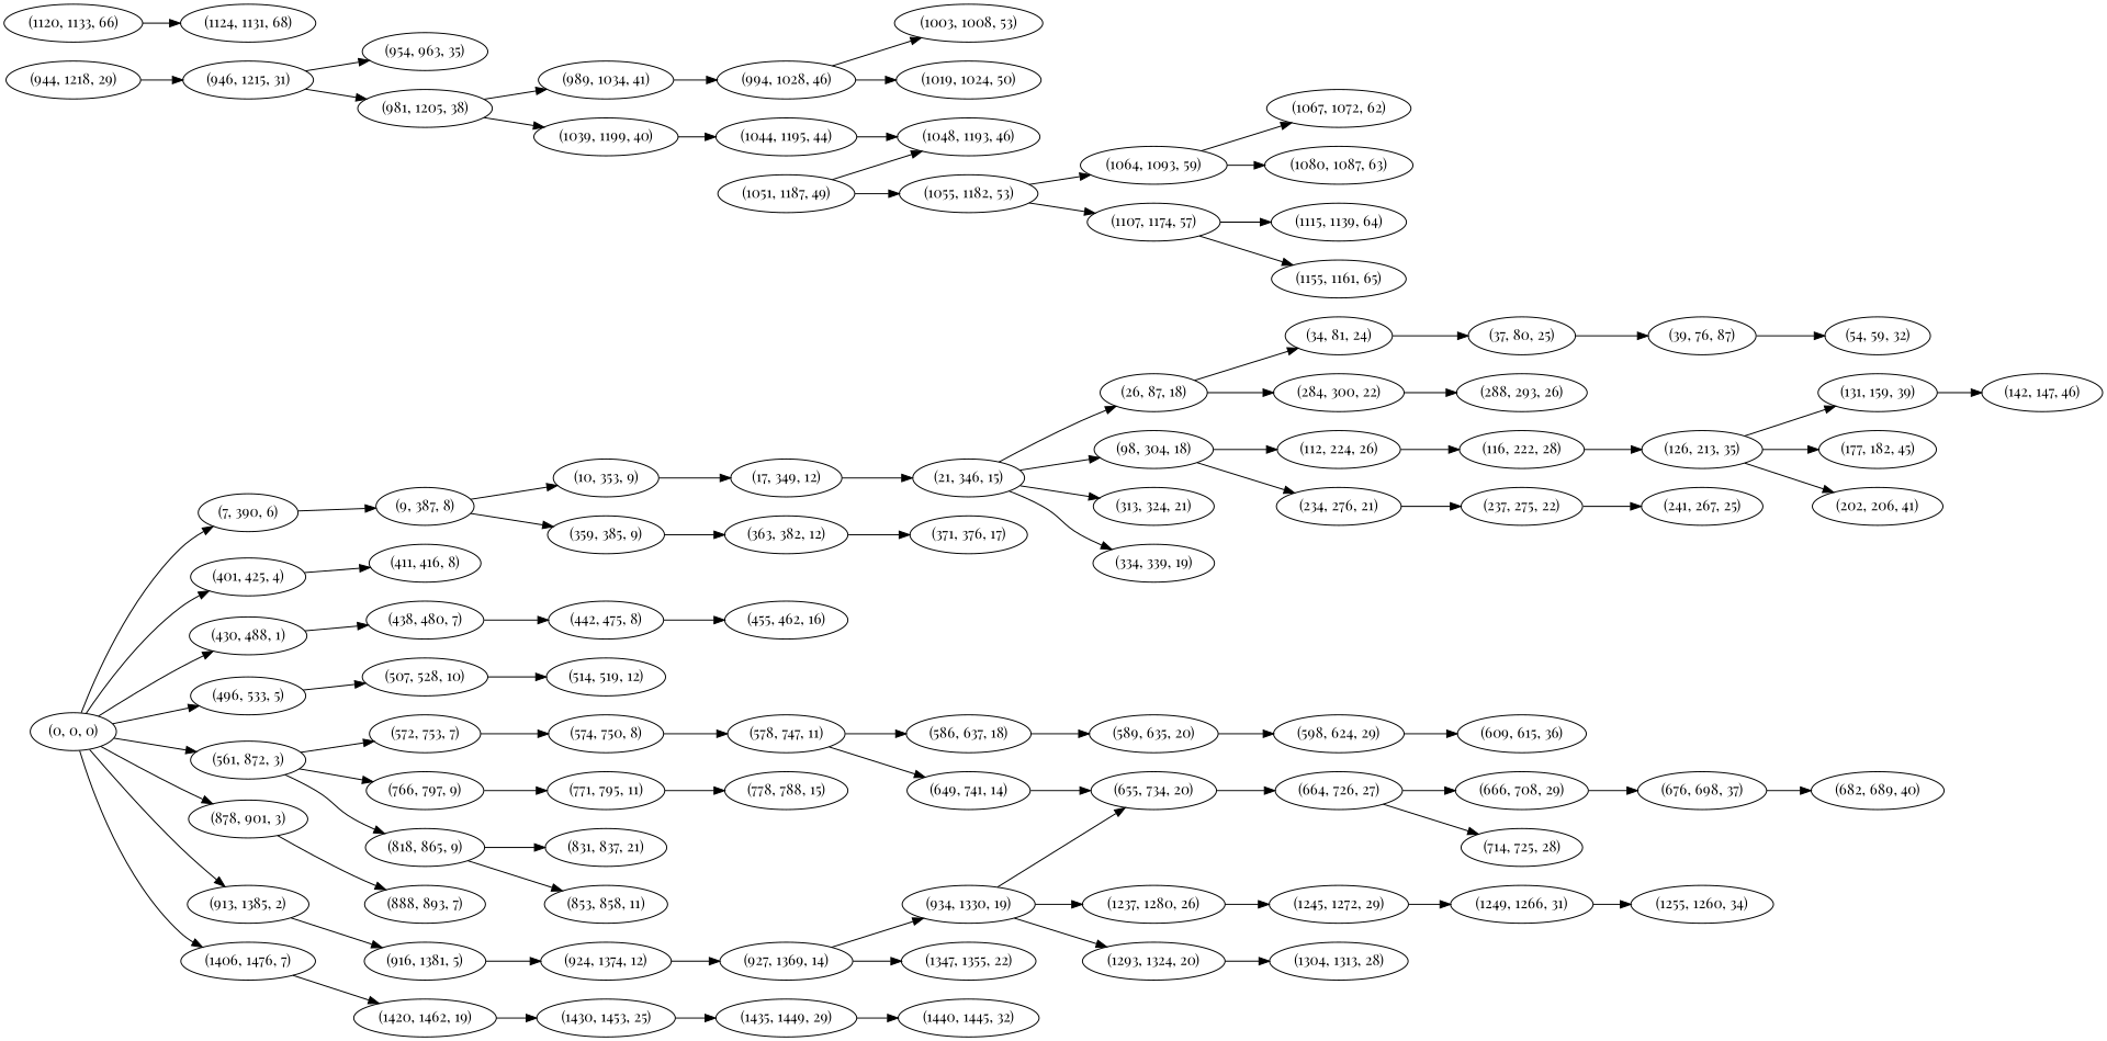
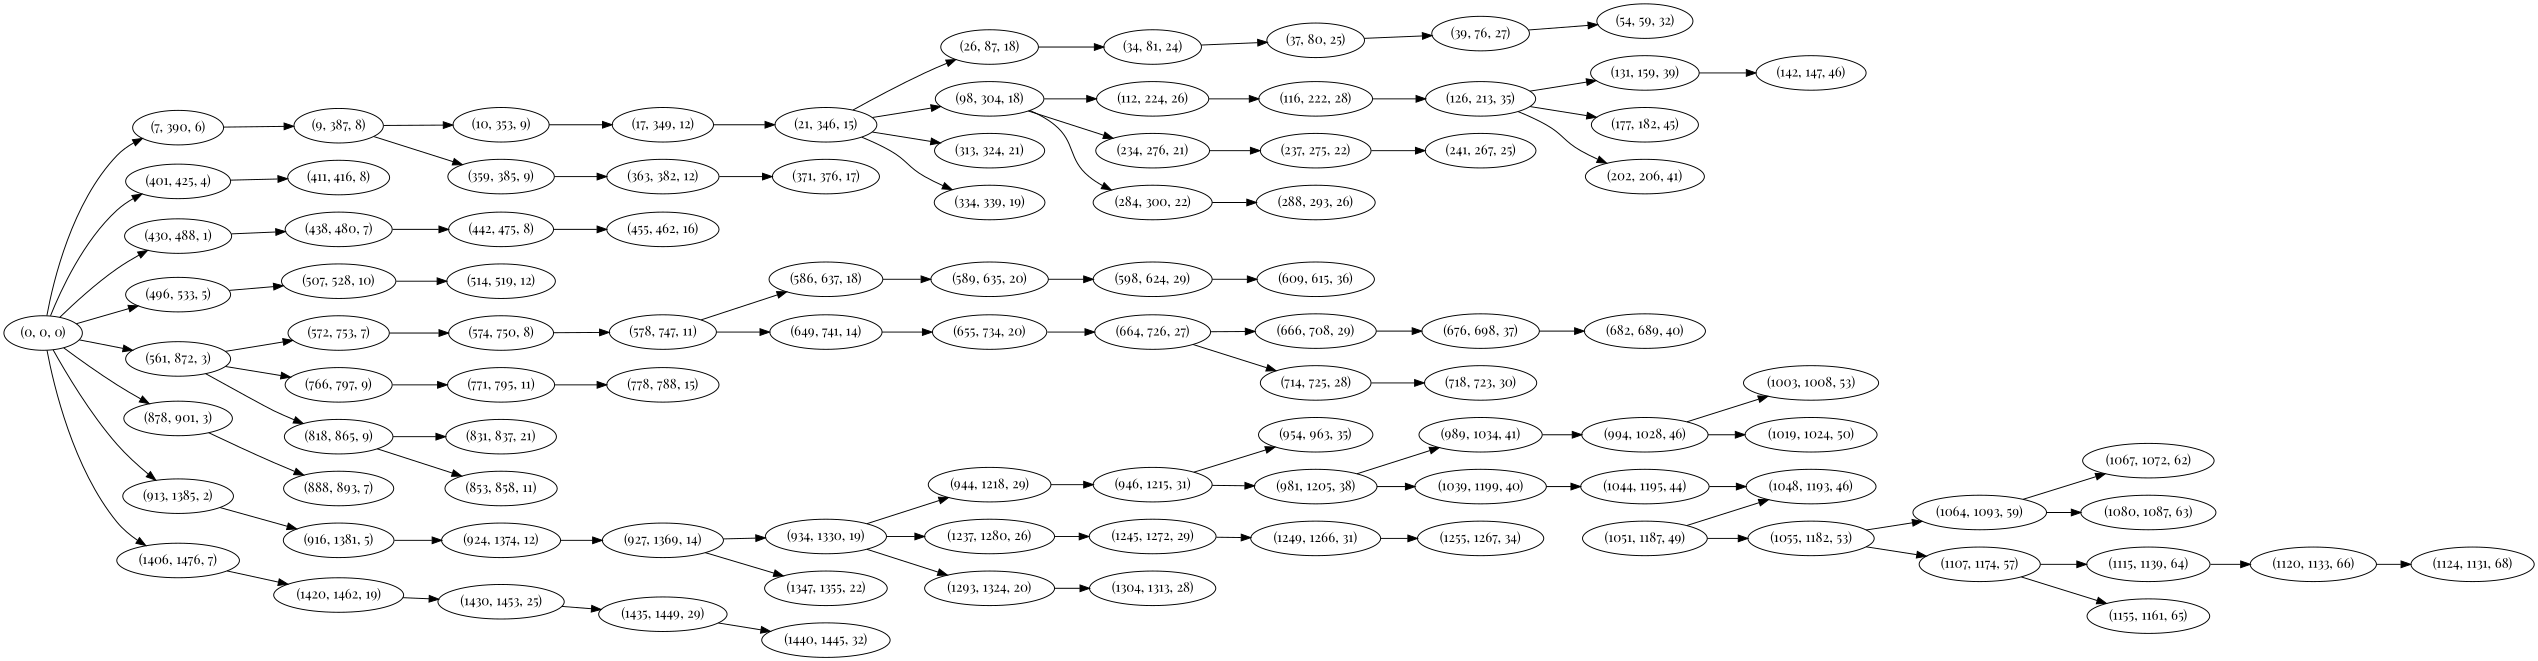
  digraph {
    fontname="Playfair Display"
    rankdir=LR
    node [fontname="Playfair Display"]
    edge [fontname="Playfair Display"]
    "(0, 0, 0)"
    "(7, 390, 6)"
    "(401, 425, 4)"
    "(430, 488, 1)"
    "(496, 533, 5)"
    "(561, 872, 3)"
    "(878, 901, 3)"
    "(913, 1385, 2)"
    "(1406, 1476, 7)"
    "(9, 387, 8)"
    "(411, 416, 8)"
    "(438, 480, 7)"
    "(507, 528, 10)"
    "(572, 753, 7)"
    "(766, 797, 9)"
    "(818, 865, 9)"
    "(888, 893, 7)"
    "(916, 1381, 5)"
    "(1420, 1462, 19)"
    "(10, 353, 9)"
    "(359, 385, 9)"
    "(17, 349, 12)"
    "(363, 382, 12)"
    "(21, 346, 15)"
    "(26, 87, 18)"
    "(98, 304, 18)"
    "(313, 324, 21)"
    "(334, 339, 19)"
    "(34, 81, 24)"
    "(112, 224, 26)"
    "(234, 276, 21)"
    "(284, 300, 22)"
    "(37, 80, 25)"
-   "(39, 76, 27)" [label="(39, 76, 87)"]
+   "(39, 76, 27)"
    "(54, 59, 32)"
    "(116, 222, 28)"
    "(237, 275, 22)"
    "(288, 293, 26)"
    "(126, 213, 35)"
    "(131, 159, 39)"
    "(177, 182, 45)"
    "(202, 206, 41)"
    "(142, 147, 46)"
    "(241, 267, 25)"
    "(371, 376, 17)"
    "(442, 475, 8)"
    "(455, 462, 16)"
    "(514, 519, 12)"
    "(574, 750, 8)"
    "(771, 795, 11)"
    "(831, 837, 21)"
    "(853, 858, 11)"
    "(578, 747, 11)"
    "(586, 637, 18)"
    "(649, 741, 14)"
    "(589, 635, 20)"
    "(655, 734, 20)"
    "(598, 624, 29)"
    "(609, 615, 36)"
    "(664, 726, 27)"
    "(666, 708, 29)"
    "(714, 725, 28)"
    "(676, 698, 37)"
+   "(718, 723, 30)"
    "(682, 689, 40)"
    "(778, 788, 15)"
    "(924, 1374, 12)"
    "(927, 1369, 14)"
    "(934, 1330, 19)"
    "(1347, 1355, 22)"
    "(944, 1218, 29)"
    "(1237, 1280, 26)"
    "(1293, 1324, 20)"
    "(946, 1215, 31)"
    "(1245, 1272, 29)"
    "(1304, 1313, 28)"
    "(954, 963, 35)"
    "(981, 1205, 38)"
    "(989, 1034, 41)"
    "(1039, 1199, 40)"
    "(994, 1028, 46)"
    "(1044, 1195, 44)"
    "(1003, 1008, 53)"
    "(1019, 1024, 50)"
    "(1048, 1193, 46)"
    "(1051, 1187, 49)"
    "(1055, 1182, 53)"
    "(1064, 1093, 59)"
    "(1107, 1174, 57)"
    "(1067, 1072, 62)"
    "(1080, 1087, 63)"
    "(1115, 1139, 64)"
    "(1155, 1161, 65)"
    "(1120, 1133, 66)"
    "(1124, 1131, 68)"
    "(1249, 1266, 31)"
-   "(1255, 1260, 34)"
+   "(1255, 1260, 34)" [label="(1255, 1267, 34)"]
    "(1430, 1453, 25)"
    "(1435, 1449, 29)"
    "(1440, 1445, 32)"
    "(0, 0, 0)" -> "(7, 390, 6)"
    "(0, 0, 0)" -> "(401, 425, 4)"
    "(0, 0, 0)" -> "(430, 488, 1)"
    "(0, 0, 0)" -> "(496, 533, 5)"
    "(0, 0, 0)" -> "(561, 872, 3)"
    "(0, 0, 0)" -> "(878, 901, 3)"
    "(0, 0, 0)" -> "(913, 1385, 2)"
    "(0, 0, 0)" -> "(1406, 1476, 7)"
    "(7, 390, 6)" -> "(9, 387, 8)"
    "(401, 425, 4)" -> "(411, 416, 8)"
    "(430, 488, 1)" -> "(438, 480, 7)"
    "(496, 533, 5)" -> "(507, 528, 10)"
    "(561, 872, 3)" -> "(572, 753, 7)"
    "(561, 872, 3)" -> "(766, 797, 9)"
    "(561, 872, 3)" -> "(818, 865, 9)"
    "(878, 901, 3)" -> "(888, 893, 7)"
    "(913, 1385, 2)" -> "(916, 1381, 5)"
    "(1406, 1476, 7)" -> "(1420, 1462, 19)"
    "(9, 387, 8)" -> "(10, 353, 9)"
    "(9, 387, 8)" -> "(359, 385, 9)"
    "(438, 480, 7)" -> "(442, 475, 8)"
    "(507, 528, 10)" -> "(514, 519, 12)"
    "(572, 753, 7)" -> "(574, 750, 8)"
    "(766, 797, 9)" -> "(771, 795, 11)"
    "(818, 865, 9)" -> "(831, 837, 21)"
    "(818, 865, 9)" -> "(853, 858, 11)"
    "(916, 1381, 5)" -> "(924, 1374, 12)"
    "(1420, 1462, 19)" -> "(1430, 1453, 25)"
    "(10, 353, 9)" -> "(17, 349, 12)"
    "(359, 385, 9)" -> "(363, 382, 12)"
    "(17, 349, 12)" -> "(21, 346, 15)"
    "(363, 382, 12)" -> "(371, 376, 17)"
    "(21, 346, 15)" -> "(26, 87, 18)"
    "(21, 346, 15)" -> "(98, 304, 18)"
    "(21, 346, 15)" -> "(313, 324, 21)"
    "(21, 346, 15)" -> "(334, 339, 19)"
    "(26, 87, 18)" -> "(34, 81, 24)"
    "(98, 304, 18)" -> "(112, 224, 26)"
    "(98, 304, 18)" -> "(234, 276, 21)"
-   "(26, 87, 18)" -> "(284, 300, 22)"
+   "(98, 304, 18)" -> "(284, 300, 22)"
    "(34, 81, 24)" -> "(37, 80, 25)"
    "(112, 224, 26)" -> "(116, 222, 28)"
    "(234, 276, 21)" -> "(237, 275, 22)"
    "(284, 300, 22)" -> "(288, 293, 26)"
    "(37, 80, 25)" -> "(39, 76, 27)"
    "(39, 76, 27)" -> "(54, 59, 32)"
    "(116, 222, 28)" -> "(126, 213, 35)"
    "(237, 275, 22)" -> "(241, 267, 25)"
    "(126, 213, 35)" -> "(131, 159, 39)"
    "(126, 213, 35)" -> "(177, 182, 45)"
    "(126, 213, 35)" -> "(202, 206, 41)"
    "(131, 159, 39)" -> "(142, 147, 46)"
    "(442, 475, 8)" -> "(455, 462, 16)"
    "(574, 750, 8)" -> "(578, 747, 11)"
    "(771, 795, 11)" -> "(778, 788, 15)"
    "(578, 747, 11)" -> "(586, 637, 18)"
    "(578, 747, 11)" -> "(649, 741, 14)"
    "(586, 637, 18)" -> "(589, 635, 20)"
    "(649, 741, 14)" -> "(655, 734, 20)"
    "(589, 635, 20)" -> "(598, 624, 29)"
    "(655, 734, 20)" -> "(664, 726, 27)"
    "(598, 624, 29)" -> "(609, 615, 36)"
    "(664, 726, 27)" -> "(666, 708, 29)"
    "(664, 726, 27)" -> "(714, 725, 28)"
    "(666, 708, 29)" -> "(676, 698, 37)"
+   "(714, 725, 28)" -> "(718, 723, 30)"
    "(676, 698, 37)" -> "(682, 689, 40)"
    "(924, 1374, 12)" -> "(927, 1369, 14)"
    "(927, 1369, 14)" -> "(934, 1330, 19)"
    "(927, 1369, 14)" -> "(1347, 1355, 22)"
-   "(934, 1330, 19)" -> "(655, 734, 20)"
+   "(934, 1330, 19)" -> "(944, 1218, 29)"
    "(934, 1330, 19)" -> "(1237, 1280, 26)"
    "(934, 1330, 19)" -> "(1293, 1324, 20)"
    "(944, 1218, 29)" -> "(946, 1215, 31)"
    "(1237, 1280, 26)" -> "(1245, 1272, 29)"
    "(1293, 1324, 20)" -> "(1304, 1313, 28)"
    "(946, 1215, 31)" -> "(954, 963, 35)"
    "(946, 1215, 31)" -> "(981, 1205, 38)"
    "(1245, 1272, 29)" -> "(1249, 1266, 31)"
    "(981, 1205, 38)" -> "(989, 1034, 41)"
    "(981, 1205, 38)" -> "(1039, 1199, 40)"
    "(989, 1034, 41)" -> "(994, 1028, 46)"
    "(1039, 1199, 40)" -> "(1044, 1195, 44)"
    "(994, 1028, 46)" -> "(1003, 1008, 53)"
    "(994, 1028, 46)" -> "(1019, 1024, 50)"
    "(1044, 1195, 44)" -> "(1048, 1193, 46)"
    "(1051, 1187, 49)" -> "(1048, 1193, 46)"
    "(1051, 1187, 49)" -> "(1055, 1182, 53)"
    "(1055, 1182, 53)" -> "(1064, 1093, 59)"
    "(1055, 1182, 53)" -> "(1107, 1174, 57)"
    "(1064, 1093, 59)" -> "(1067, 1072, 62)"
    "(1064, 1093, 59)" -> "(1080, 1087, 63)"
    "(1107, 1174, 57)" -> "(1115, 1139, 64)"
    "(1107, 1174, 57)" -> "(1155, 1161, 65)"
+   "(1115, 1139, 64)" -> "(1120, 1133, 66)"
    "(1120, 1133, 66)" -> "(1124, 1131, 68)"
    "(1249, 1266, 31)" -> "(1255, 1260, 34)"
    "(1430, 1453, 25)" -> "(1435, 1449, 29)"
    "(1435, 1449, 29)" -> "(1440, 1445, 32)"
  }
